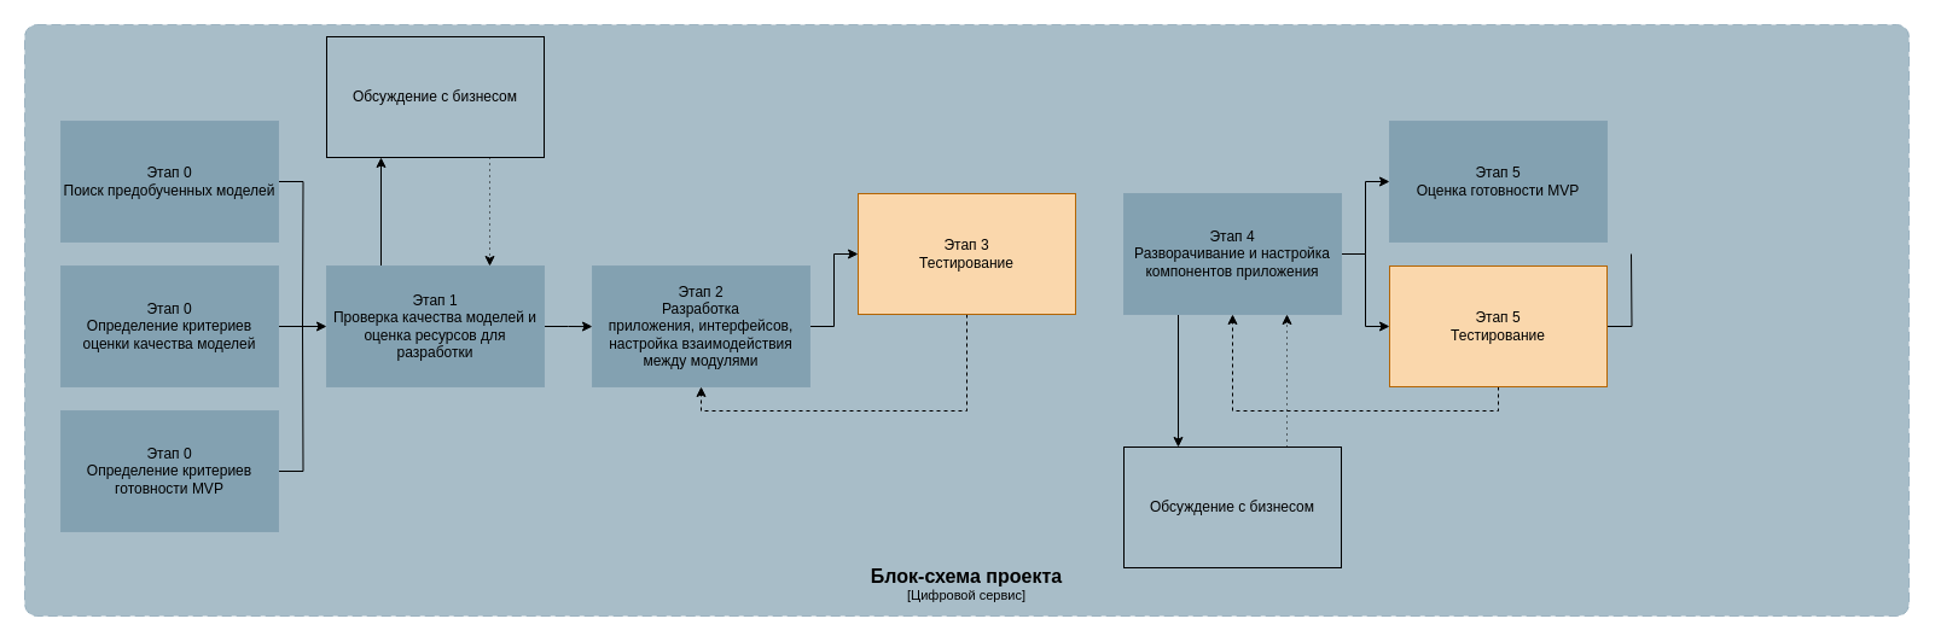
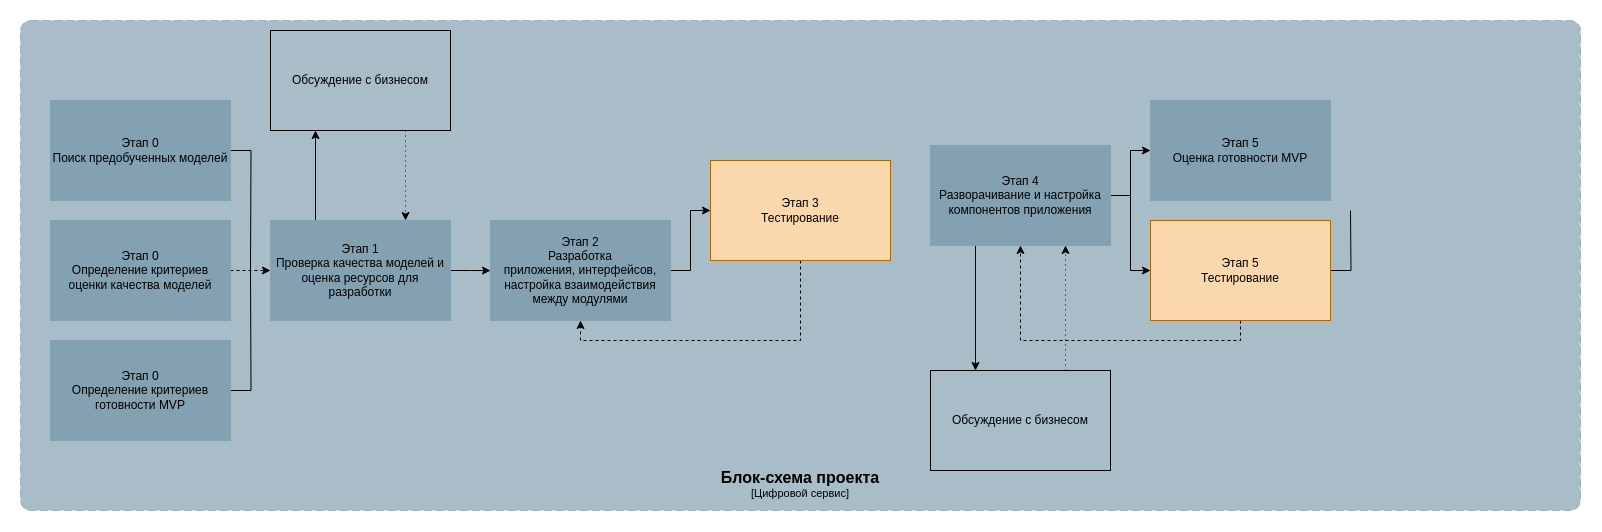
  <mxCell id="0" />
  <mxCell id="1" parent="0" />
  <mxCell id="2" value="&lt;font style=&quot;font-size: 16px&quot;&gt;&lt;b&gt;&lt;div style=&quot;&quot;&gt;Блок-схема проекта&lt;/div&gt;&lt;/b&gt;&lt;/font&gt;&lt;div style=&quot;&quot;&gt;[Цифровой сервис]&lt;/div&gt;" style="rounded=1;fontSize=11;whiteSpace=wrap;html=1;dashed=1;arcSize=20;fillColor=#83a1b1;strokeColor=#85a2b2;labelBackgroundColor=none;align=center;verticalAlign=bottom;labelBorderColor=none;spacingTop=0;spacing=10;dashPattern=8 4;metaEdit=1;rotatable=0;perimeter=rectanglePerimeter;noLabel=0;labelPadding=0;allowArrows=0;connectable=0;expand=0;recursiveResize=0;editable=1;pointerEvents=0;absoluteArcSize=1;points=[[0.25,0,0],[0.5,0,0],[0.75,0,0],[1,0.25,0],[1,0.5,0],[1,0.75,0],[0.75,1,0],[0.5,1,0],[0.25,1,0],[0,0.75,0],[0,0.5,0],[0,0.25,0]];opacity=70;" vertex="1" parent="1"><mxGeometry x="20" y="20" width="1560" height="490" as="geometry" /></mxCell>
  <mxCell id="3" style="edgeStyle=orthogonalEdgeStyle;rounded=0;orthogonalLoop=1;jettySize=auto;html=1;exitX=1;exitY=0.5;exitDx=0;exitDy=0;endArrow=none;endFill=0;" edge="1" parent="1" source="4"><mxGeometry relative="1" as="geometry"><mxPoint x="250" y="270" as="targetPoint" /></mxGeometry></mxCell>
  <mxCell id="4" value="&lt;span&gt;Этап 0&lt;br&gt;Поиск предобученных моделей&lt;br&gt;&lt;/span&gt;" style="rounded=0;whiteSpace=wrap;html=1;strokeColor=#85a2b2;fillColor=#83a1b1;fontStyle=0" vertex="1" parent="1"><mxGeometry x="50" y="100" width="180" height="100" as="geometry" /></mxCell>
- <mxCell id="5" style="edgeStyle=orthogonalEdgeStyle;rounded=0;orthogonalLoop=1;jettySize=auto;html=1;exitX=1;exitY=0.5;exitDx=0;exitDy=0;entryX=0;entryY=0.5;entryDx=0;entryDy=0;" edge="1" parent="1" source="6" target="11"><mxGeometry relative="1" as="geometry" /></mxCell>
+ <mxCell id="5" style="edgeStyle=orthogonalEdgeStyle;rounded=0;orthogonalLoop=1;jettySize=auto;html=1;exitX=1;exitY=0.5;exitDx=0;exitDy=0;entryX=0;entryY=0.5;entryDx=0;entryDy=0;dashed=1;" edge="1" parent="1" source="6" target="11"><mxGeometry relative="1" as="geometry" /></mxCell>
  <mxCell id="6" value="&lt;span&gt;Этап 0&lt;br&gt;Определение критериев оценки качества моделей&lt;br&gt;&lt;/span&gt;" style="rounded=0;whiteSpace=wrap;html=1;strokeColor=#85a2b2;fillColor=#83a1b1;fontStyle=0" vertex="1" parent="1"><mxGeometry x="50" y="220" width="180" height="100" as="geometry" /></mxCell>
  <mxCell id="7" style="edgeStyle=orthogonalEdgeStyle;rounded=0;orthogonalLoop=1;jettySize=auto;html=1;exitX=1;exitY=0.5;exitDx=0;exitDy=0;endArrow=none;endFill=0;" edge="1" parent="1" source="8"><mxGeometry relative="1" as="geometry"><mxPoint x="250" y="270" as="targetPoint" /></mxGeometry></mxCell>
  <mxCell id="8" value="&lt;span&gt;Этап 0&lt;br&gt;Определение критериев готовности MVP&lt;br&gt;&lt;/span&gt;" style="rounded=0;whiteSpace=wrap;html=1;strokeColor=#85a2b2;fillColor=#83a1b1;fontStyle=0" vertex="1" parent="1"><mxGeometry x="50" y="340" width="180" height="100" as="geometry" /></mxCell>
  <mxCell id="9" style="edgeStyle=orthogonalEdgeStyle;rounded=0;orthogonalLoop=1;jettySize=auto;html=1;exitX=1;exitY=0.5;exitDx=0;exitDy=0;" edge="1" parent="1" source="11"><mxGeometry relative="1" as="geometry"><mxPoint x="490" y="270.111" as="targetPoint" /></mxGeometry></mxCell>
  <mxCell id="10" style="edgeStyle=orthogonalEdgeStyle;rounded=0;orthogonalLoop=1;jettySize=auto;html=1;exitX=0.25;exitY=0;exitDx=0;exitDy=0;entryX=0.25;entryY=1;entryDx=0;entryDy=0;" edge="1" parent="1" source="11" target="25"><mxGeometry relative="1" as="geometry" /></mxCell>
  <mxCell id="11" value="&lt;span&gt;Этап 1&lt;br&gt;Проверка качества моделей и оценка ресурсов для разработки&lt;br&gt;&lt;/span&gt;" style="rounded=0;whiteSpace=wrap;html=1;strokeColor=#85a2b2;fillColor=#83a1b1;fontStyle=0" vertex="1" parent="1"><mxGeometry x="270" y="220" width="180" height="100" as="geometry" /></mxCell>
  <mxCell id="12" style="edgeStyle=orthogonalEdgeStyle;rounded=0;orthogonalLoop=1;jettySize=auto;html=1;exitX=1;exitY=0.5;exitDx=0;exitDy=0;entryX=0;entryY=0.5;entryDx=0;entryDy=0;" edge="1" parent="1" source="13" target="15"><mxGeometry relative="1" as="geometry" /></mxCell>
  <mxCell id="13" value="Этап 2&lt;br&gt;Разработка приложения,&amp;nbsp;интерфейсов, настройка взаимодействия между модулями&lt;span&gt;&lt;br&gt;&lt;/span&gt;" style="rounded=0;whiteSpace=wrap;html=1;strokeColor=#85a2b2;fillColor=#83a1b1;fontStyle=0" vertex="1" parent="1"><mxGeometry x="490" y="220" width="180" height="100" as="geometry" /></mxCell>
  <mxCell id="14" style="edgeStyle=orthogonalEdgeStyle;rounded=0;orthogonalLoop=1;jettySize=auto;html=1;exitX=0.5;exitY=1;exitDx=0;exitDy=0;entryX=0.5;entryY=1;entryDx=0;entryDy=0;dashed=1;" edge="1" parent="1" source="15" target="13"><mxGeometry relative="1" as="geometry" /></mxCell>
  <mxCell id="15" value="&lt;span&gt;Этап 3&lt;br&gt;Тестирование&lt;br&gt;&lt;/span&gt;" style="rounded=0;whiteSpace=wrap;html=1;strokeColor=#b46504;fillColor=#fad7ac;fontStyle=0;fontColor=#000000;" vertex="1" parent="1"><mxGeometry x="710" y="160" width="180" height="100" as="geometry" /></mxCell>
  <mxCell id="16" style="edgeStyle=orthogonalEdgeStyle;rounded=0;orthogonalLoop=1;jettySize=auto;html=1;exitX=1;exitY=0.5;exitDx=0;exitDy=0;entryX=0;entryY=0.5;entryDx=0;entryDy=0;" edge="1" parent="1" source="18" target="21"><mxGeometry relative="1" as="geometry" /></mxCell>
  <mxCell id="17" style="edgeStyle=orthogonalEdgeStyle;rounded=0;orthogonalLoop=1;jettySize=auto;html=1;exitX=0.25;exitY=1;exitDx=0;exitDy=0;entryX=0.25;entryY=0;entryDx=0;entryDy=0;" edge="1" parent="1" source="18" target="27"><mxGeometry relative="1" as="geometry" /></mxCell>
- <mxCell id="18" value="&lt;span&gt;Этап 4&lt;br&gt;Разворачивание и настройка компонентов приложения&lt;br&gt;&lt;/span&gt;" style="rounded=0;whiteSpace=wrap;html=1;strokeColor=#85a2b2;fillColor=#83a1b1;fontStyle=0" vertex="1" parent="1"><mxGeometry x="930" y="160" width="180" height="100" as="geometry" /></mxCell>
+ <mxCell id="18" value="&lt;span&gt;Этап 4&lt;br&gt;Разворачивание и настройка компонентов приложения&lt;br&gt;&lt;/span&gt;" style="rounded=0;whiteSpace=wrap;html=1;strokeColor=#85a2b2;fillColor=#83a1b1;fontStyle=0" vertex="1" parent="1"><mxGeometry x="930" y="145" width="180" height="100" as="geometry" /></mxCell>
  <mxCell id="19" style="edgeStyle=orthogonalEdgeStyle;rounded=0;orthogonalLoop=1;jettySize=auto;html=1;exitX=1;exitY=0.5;exitDx=0;exitDy=0;endArrow=none;endFill=0;" edge="1" parent="1" source="21"><mxGeometry relative="1" as="geometry"><mxPoint x="1350" y="210" as="targetPoint" /></mxGeometry></mxCell>
  <mxCell id="20" style="edgeStyle=orthogonalEdgeStyle;rounded=0;orthogonalLoop=1;jettySize=auto;html=1;exitX=0.5;exitY=1;exitDx=0;exitDy=0;entryX=0.5;entryY=1;entryDx=0;entryDy=0;dashed=1;" edge="1" parent="1" source="21" target="18"><mxGeometry relative="1" as="geometry" /></mxCell>
  <mxCell id="21" value="&lt;span&gt;Этап 5&lt;br&gt;Тестирование&lt;br&gt;&lt;/span&gt;" style="rounded=0;whiteSpace=wrap;html=1;strokeColor=#b46504;fillColor=#fad7ac;fontStyle=0;fontColor=#000000;" vertex="1" parent="1"><mxGeometry x="1150" y="220" width="180" height="100" as="geometry" /></mxCell>
  <mxCell id="22" style="edgeStyle=orthogonalEdgeStyle;rounded=0;orthogonalLoop=1;jettySize=auto;html=1;exitX=0;exitY=0.5;exitDx=0;exitDy=0;endArrow=none;endFill=0;startArrow=classic;startFill=1;" edge="1" parent="1" source="23"><mxGeometry relative="1" as="geometry"><mxPoint x="1130" y="210" as="targetPoint" /><Array as="points"><mxPoint x="1130" y="150" /></Array></mxGeometry></mxCell>
  <mxCell id="23" value="&lt;span&gt;Этап 5&lt;br&gt;Оценка готовности MVP&lt;br&gt;&lt;/span&gt;" style="rounded=0;whiteSpace=wrap;html=1;strokeColor=#85a2b2;fillColor=#83a1b1;fontStyle=0" vertex="1" parent="1"><mxGeometry x="1150" y="100" width="180" height="100" as="geometry" /></mxCell>
  <mxCell id="24" style="edgeStyle=orthogonalEdgeStyle;rounded=0;orthogonalLoop=1;jettySize=auto;html=1;exitX=0.75;exitY=1;exitDx=0;exitDy=0;entryX=0.75;entryY=0;entryDx=0;entryDy=0;dashed=1;dashPattern=1 4;" edge="1" parent="1" source="25" target="11"><mxGeometry relative="1" as="geometry" /></mxCell>
  <mxCell id="25" value="Обсуждение с бизнесом" style="rounded=0;whiteSpace=wrap;html=1;fillColor=none;fontStyle=0" vertex="1" parent="1"><mxGeometry x="270" y="30" width="180" height="100" as="geometry" /></mxCell>
  <mxCell id="26" style="edgeStyle=orthogonalEdgeStyle;rounded=0;orthogonalLoop=1;jettySize=auto;html=1;exitX=0.75;exitY=0;exitDx=0;exitDy=0;entryX=0.75;entryY=1;entryDx=0;entryDy=0;dashed=1;dashPattern=1 4;" edge="1" parent="1" source="27" target="18"><mxGeometry relative="1" as="geometry" /></mxCell>
  <mxCell id="27" value="Обсуждение с бизнесом" style="rounded=0;whiteSpace=wrap;html=1;fillColor=none;fontStyle=0" vertex="1" parent="1"><mxGeometry x="930" y="370" width="180" height="100" as="geometry" /></mxCell>
